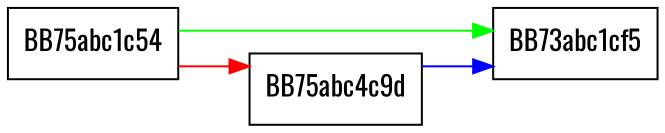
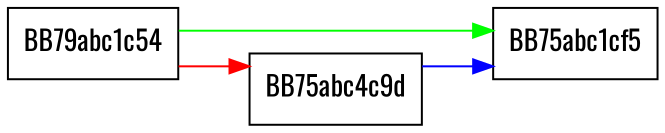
  digraph {
    fontname=Oswald
    rankdir=LR
    splines=ortho
    node [fontname=Oswald shape=box]
    edge [fontname=Oswald]
-   BB75abc1c54
-   BB75abc1cf5 [label=BB73abc1cf5]
+   BB75abc1c54 [label=BB79abc1c54]
+   BB75abc1cf5
    n3 [label=BB75abc4c9d]
    BB75abc1c54 -> BB75abc1cf5 [color=green]
    BB75abc1c54 -> n3 [color=red]
    n3 -> BB75abc1cf5 [color=blue]
  }
